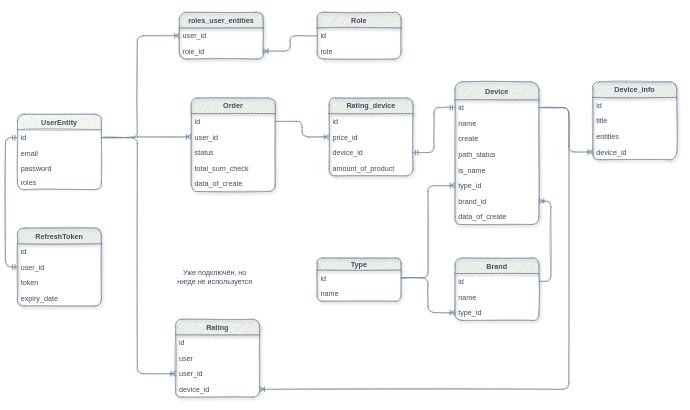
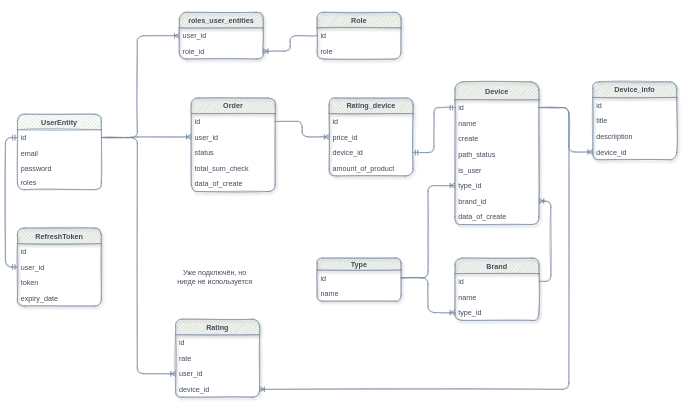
  <mxCell id="0" />
  <mxCell id="1" parent="0" />
  <mxCell id="2" value="UserEntity" style="swimlane;fontStyle=1;childLayout=stackLayout;horizontal=1;startSize=26;horizontalStack=0;resizeParent=1;resizeParentMax=0;resizeLast=0;collapsible=1;marginBottom=0;fillColor=#B2C9AB;strokeColor=#788AA3;fontColor=#46495D;sketch=1;rounded=1;" vertex="1" parent="1"><mxGeometry x="20" y="190" width="140" height="126" as="geometry"><mxRectangle x="80" y="170" width="90" height="26" as="alternateBounds" /></mxGeometry></mxCell>
  <mxCell id="3" value="id" style="text;strokeColor=none;fillColor=none;align=left;verticalAlign=top;spacingLeft=4;spacingRight=4;overflow=hidden;rotatable=0;points=[[0,0.5],[1,0.5]];portConstraint=eastwest;fontColor=#46495D;sketch=1;rounded=1;" vertex="1" parent="2"><mxGeometry y="26" width="140" height="26" as="geometry" /></mxCell>
  <mxCell id="4" value="email" style="text;strokeColor=none;fillColor=none;align=left;verticalAlign=top;spacingLeft=4;spacingRight=4;overflow=hidden;rotatable=0;points=[[0,0.5],[1,0.5]];portConstraint=eastwest;shadow=1;fontColor=#46495D;sketch=1;rounded=1;" vertex="1" parent="2"><mxGeometry y="52" width="140" height="26" as="geometry" /></mxCell>
  <mxCell id="5" value="password" style="text;strokeColor=none;fillColor=none;align=left;verticalAlign=top;spacingLeft=4;spacingRight=4;overflow=hidden;rotatable=0;points=[[0,0.5],[1,0.5]];portConstraint=eastwest;shadow=1;fontColor=#46495D;sketch=1;rounded=1;" vertex="1" parent="2"><mxGeometry y="78" width="140" height="22" as="geometry" /></mxCell>
  <mxCell id="6" value="roles" style="text;strokeColor=none;fillColor=none;align=left;verticalAlign=top;spacingLeft=4;spacingRight=4;overflow=hidden;rotatable=0;points=[[0,0.5],[1,0.5]];portConstraint=eastwest;shadow=1;fontColor=#46495D;sketch=1;rounded=1;" vertex="1" parent="2"><mxGeometry y="100" width="140" height="26" as="geometry" /></mxCell>
  <mxCell id="7" style="edgeStyle=orthogonalEdgeStyle;rounded=1;sketch=1;orthogonalLoop=1;jettySize=auto;html=1;entryX=0;entryY=0.5;entryDx=0;entryDy=0;fontColor=#46495D;startArrow=none;startFill=0;endArrow=ERoneToMany;endFill=0;strokeColor=#788AA3;fillColor=#B2C9AB;" edge="1" parent="1" source="9" target="50"><mxGeometry relative="1" as="geometry" /></mxCell>
  <mxCell id="8" value="Type" style="swimlane;fontStyle=1;childLayout=stackLayout;horizontal=1;startSize=20;horizontalStack=0;resizeParent=1;resizeParentMax=0;resizeLast=0;collapsible=1;marginBottom=0;shadow=1;fillColor=#B2C9AB;strokeColor=#788AA3;fontColor=#46495D;sketch=1;rounded=1;" vertex="1" parent="1"><mxGeometry x="520" y="430" width="140" height="72" as="geometry" /></mxCell>
  <mxCell id="9" value="id" style="text;strokeColor=none;fillColor=none;align=left;verticalAlign=top;spacingLeft=4;spacingRight=4;overflow=hidden;rotatable=0;points=[[0,0.5],[1,0.5]];portConstraint=eastwest;fontColor=#46495D;sketch=1;rounded=1;" vertex="1" parent="8"><mxGeometry y="20" width="140" height="26" as="geometry" /></mxCell>
  <mxCell id="10" value="name" style="text;strokeColor=none;fillColor=none;align=left;verticalAlign=top;spacingLeft=4;spacingRight=4;overflow=hidden;rotatable=0;points=[[0,0.5],[1,0.5]];portConstraint=eastwest;fontColor=#46495D;sketch=1;rounded=1;" vertex="1" parent="8"><mxGeometry y="46" width="140" height="26" as="geometry" /></mxCell>
  <mxCell id="11" value="roles_user_entities" style="swimlane;fontStyle=1;childLayout=stackLayout;horizontal=1;startSize=26;horizontalStack=0;resizeParent=1;resizeParentMax=0;resizeLast=0;collapsible=1;marginBottom=0;shadow=1;fillColor=#B2C9AB;strokeColor=#788AA3;fontColor=#46495D;sketch=1;rounded=1;" vertex="1" parent="1"><mxGeometry x="290" y="20" width="140" height="78" as="geometry" /></mxCell>
  <mxCell id="12" value="user_id" style="text;strokeColor=none;fillColor=none;align=left;verticalAlign=top;spacingLeft=4;spacingRight=4;overflow=hidden;rotatable=0;points=[[0,0.5],[1,0.5]];portConstraint=eastwest;fontColor=#46495D;sketch=1;rounded=1;" vertex="1" parent="11"><mxGeometry y="26" width="140" height="26" as="geometry" /></mxCell>
  <mxCell id="13" value="role_id" style="text;strokeColor=none;fillColor=none;align=left;verticalAlign=top;spacingLeft=4;spacingRight=4;overflow=hidden;rotatable=0;points=[[0,0.5],[1,0.5]];portConstraint=eastwest;fontColor=#46495D;sketch=1;rounded=1;" vertex="1" parent="11"><mxGeometry y="52" width="140" height="26" as="geometry" /></mxCell>
  <mxCell id="14" value="Role" style="swimlane;fontStyle=1;childLayout=stackLayout;horizontal=1;startSize=26;horizontalStack=0;resizeParent=1;resizeParentMax=0;resizeLast=0;collapsible=1;marginBottom=0;shadow=1;fillColor=#B2C9AB;strokeColor=#788AA3;fontColor=#46495D;sketch=1;rounded=1;" vertex="1" parent="1"><mxGeometry x="520" y="20" width="140" height="78" as="geometry" /></mxCell>
  <mxCell id="15" value="id" style="text;strokeColor=none;fillColor=none;align=left;verticalAlign=top;spacingLeft=4;spacingRight=4;overflow=hidden;rotatable=0;points=[[0,0.5],[1,0.5]];portConstraint=eastwest;fontColor=#46495D;sketch=1;rounded=1;" vertex="1" parent="14"><mxGeometry y="26" width="140" height="26" as="geometry" /></mxCell>
  <mxCell id="16" value="role" style="text;strokeColor=none;fillColor=none;align=left;verticalAlign=top;spacingLeft=4;spacingRight=4;overflow=hidden;rotatable=0;points=[[0,0.5],[1,0.5]];portConstraint=eastwest;fontColor=#46495D;sketch=1;rounded=1;" vertex="1" parent="14"><mxGeometry y="52" width="140" height="26" as="geometry" /></mxCell>
  <mxCell id="17" value="Rating" style="swimlane;fontStyle=1;childLayout=stackLayout;horizontal=1;startSize=26;horizontalStack=0;resizeParent=1;resizeParentMax=0;resizeLast=0;collapsible=1;marginBottom=0;shadow=1;fillColor=#B2C9AB;strokeColor=#788AA3;fontColor=#46495D;sketch=1;rounded=1;" vertex="1" parent="1"><mxGeometry x="284" y="532" width="140" height="130" as="geometry" /></mxCell>
  <mxCell id="18" value="id" style="text;strokeColor=none;fillColor=none;align=left;verticalAlign=top;spacingLeft=4;spacingRight=4;overflow=hidden;rotatable=0;points=[[0,0.5],[1,0.5]];portConstraint=eastwest;fontColor=#46495D;sketch=1;rounded=1;" vertex="1" parent="17"><mxGeometry y="26" width="140" height="26" as="geometry" /></mxCell>
- <mxCell id="19" value="user" style="text;strokeColor=none;fillColor=none;align=left;verticalAlign=top;spacingLeft=4;spacingRight=4;overflow=hidden;rotatable=0;points=[[0,0.5],[1,0.5]];portConstraint=eastwest;fontColor=#46495D;sketch=1;rounded=1;" vertex="1" parent="17"><mxGeometry y="52" width="140" height="26" as="geometry" /></mxCell>
+ <mxCell id="19" value="rate" style="text;strokeColor=none;fillColor=none;align=left;verticalAlign=top;spacingLeft=4;spacingRight=4;overflow=hidden;rotatable=0;points=[[0,0.5],[1,0.5]];portConstraint=eastwest;fontColor=#46495D;sketch=1;rounded=1;" vertex="1" parent="17"><mxGeometry y="52" width="140" height="26" as="geometry" /></mxCell>
  <mxCell id="20" value="user_id" style="text;strokeColor=none;fillColor=none;align=left;verticalAlign=top;spacingLeft=4;spacingRight=4;overflow=hidden;rotatable=0;points=[[0,0.5],[1,0.5]];portConstraint=eastwest;fontColor=#46495D;sketch=1;rounded=1;" vertex="1" parent="17"><mxGeometry y="78" width="140" height="26" as="geometry" /></mxCell>
  <mxCell id="21" value="device_id" style="text;strokeColor=none;fillColor=none;align=left;verticalAlign=top;spacingLeft=4;spacingRight=4;overflow=hidden;rotatable=0;points=[[0,0.5],[1,0.5]];portConstraint=eastwest;fontColor=#46495D;sketch=1;rounded=1;" vertex="1" parent="17"><mxGeometry y="104" width="140" height="26" as="geometry" /></mxCell>
  <mxCell id="22" value="Rating_device" style="swimlane;fontStyle=1;childLayout=stackLayout;horizontal=1;startSize=26;horizontalStack=0;resizeParent=1;resizeParentMax=0;resizeLast=0;collapsible=1;marginBottom=0;shadow=1;fillColor=#B2C9AB;strokeColor=#788AA3;fontColor=#46495D;sketch=1;rounded=1;" vertex="1" parent="1"><mxGeometry x="540" y="163" width="140" height="130" as="geometry" /></mxCell>
  <mxCell id="23" value="id" style="text;strokeColor=none;fillColor=none;align=left;verticalAlign=top;spacingLeft=4;spacingRight=4;overflow=hidden;rotatable=0;points=[[0,0.5],[1,0.5]];portConstraint=eastwest;fontColor=#46495D;sketch=1;rounded=1;" vertex="1" parent="22"><mxGeometry y="26" width="140" height="26" as="geometry" /></mxCell>
  <mxCell id="24" value="price_id" style="text;strokeColor=none;fillColor=none;align=left;verticalAlign=top;spacingLeft=4;spacingRight=4;overflow=hidden;rotatable=0;points=[[0,0.5],[1,0.5]];portConstraint=eastwest;fontColor=#46495D;sketch=1;rounded=1;" vertex="1" parent="22"><mxGeometry y="52" width="140" height="26" as="geometry" /></mxCell>
  <mxCell id="25" value="device_id" style="text;strokeColor=none;fillColor=none;align=left;verticalAlign=top;spacingLeft=4;spacingRight=4;overflow=hidden;rotatable=0;points=[[0,0.5],[1,0.5]];portConstraint=eastwest;fontColor=#46495D;sketch=1;rounded=1;" vertex="1" parent="22"><mxGeometry y="78" width="140" height="26" as="geometry" /></mxCell>
  <mxCell id="26" value="amount_of_product" style="text;strokeColor=none;fillColor=none;align=left;verticalAlign=top;spacingLeft=4;spacingRight=4;overflow=hidden;rotatable=0;points=[[0,0.5],[1,0.5]];portConstraint=eastwest;fontColor=#46495D;sketch=1;rounded=1;" vertex="1" parent="22"><mxGeometry y="104" width="140" height="26" as="geometry" /></mxCell>
  <mxCell id="27" value="Order" style="swimlane;fontStyle=1;childLayout=stackLayout;horizontal=1;startSize=26;horizontalStack=0;resizeParent=1;resizeParentMax=0;resizeLast=0;collapsible=1;marginBottom=0;shadow=1;fillColor=#B2C9AB;strokeColor=#788AA3;fontColor=#46495D;sketch=1;rounded=1;" vertex="1" parent="1"><mxGeometry x="310" y="163" width="140" height="156" as="geometry" /></mxCell>
  <mxCell id="28" value="id" style="text;strokeColor=none;fillColor=none;align=left;verticalAlign=top;spacingLeft=4;spacingRight=4;overflow=hidden;rotatable=0;points=[[0,0.5],[1,0.5]];portConstraint=eastwest;fontColor=#46495D;sketch=1;rounded=1;" vertex="1" parent="27"><mxGeometry y="26" width="140" height="26" as="geometry" /></mxCell>
  <mxCell id="29" value="user_id" style="text;strokeColor=none;fillColor=none;align=left;verticalAlign=top;spacingLeft=4;spacingRight=4;overflow=hidden;rotatable=0;points=[[0,0.5],[1,0.5]];portConstraint=eastwest;fontColor=#46495D;sketch=1;rounded=1;" vertex="1" parent="27"><mxGeometry y="52" width="140" height="26" as="geometry" /></mxCell>
  <mxCell id="30" value="status" style="text;strokeColor=none;fillColor=none;align=left;verticalAlign=top;spacingLeft=4;spacingRight=4;overflow=hidden;rotatable=0;points=[[0,0.5],[1,0.5]];portConstraint=eastwest;fontColor=#46495D;sketch=1;rounded=1;" vertex="1" parent="27"><mxGeometry y="78" width="140" height="26" as="geometry" /></mxCell>
  <mxCell id="31" value="total_sum_check" style="text;strokeColor=none;fillColor=none;align=left;verticalAlign=top;spacingLeft=4;spacingRight=4;overflow=hidden;rotatable=0;points=[[0,0.5],[1,0.5]];portConstraint=eastwest;fontColor=#46495D;sketch=1;rounded=1;" vertex="1" parent="27"><mxGeometry y="104" width="140" height="26" as="geometry" /></mxCell>
  <mxCell id="32" value="data_of_create" style="text;strokeColor=none;fillColor=none;align=left;verticalAlign=top;spacingLeft=4;spacingRight=4;overflow=hidden;rotatable=0;points=[[0,0.5],[1,0.5]];portConstraint=eastwest;fontColor=#46495D;sketch=1;rounded=1;" vertex="1" parent="27"><mxGeometry y="130" width="140" height="26" as="geometry" /></mxCell>
  <mxCell id="33" value="Device_info" style="swimlane;fontStyle=1;childLayout=stackLayout;horizontal=1;startSize=26;horizontalStack=0;resizeParent=1;resizeParentMax=0;resizeLast=0;collapsible=1;marginBottom=0;shadow=1;fillColor=#B2C9AB;strokeColor=#788AA3;fontColor=#46495D;sketch=1;rounded=1;" vertex="1" parent="1"><mxGeometry x="980" y="136" width="140" height="130" as="geometry" /></mxCell>
  <mxCell id="34" value="id" style="text;strokeColor=none;fillColor=none;align=left;verticalAlign=top;spacingLeft=4;spacingRight=4;overflow=hidden;rotatable=0;points=[[0,0.5],[1,0.5]];portConstraint=eastwest;fontColor=#46495D;sketch=1;rounded=1;" vertex="1" parent="33"><mxGeometry y="26" width="140" height="26" as="geometry" /></mxCell>
  <mxCell id="35" value="title" style="text;strokeColor=none;fillColor=none;align=left;verticalAlign=top;spacingLeft=4;spacingRight=4;overflow=hidden;rotatable=0;points=[[0,0.5],[1,0.5]];portConstraint=eastwest;fontColor=#46495D;sketch=1;rounded=1;" vertex="1" parent="33"><mxGeometry y="52" width="140" height="26" as="geometry" /></mxCell>
- <mxCell id="36" value="entities" style="text;strokeColor=none;fillColor=none;align=left;verticalAlign=top;spacingLeft=4;spacingRight=4;overflow=hidden;rotatable=0;points=[[0,0.5],[1,0.5]];portConstraint=eastwest;fontColor=#46495D;sketch=1;rounded=1;" vertex="1" parent="33"><mxGeometry y="78" width="140" height="26" as="geometry" /></mxCell>
+ <mxCell id="36" value="descriiption" style="text;strokeColor=none;fillColor=none;align=left;verticalAlign=top;spacingLeft=4;spacingRight=4;overflow=hidden;rotatable=0;points=[[0,0.5],[1,0.5]];portConstraint=eastwest;fontColor=#46495D;sketch=1;rounded=1;" vertex="1" parent="33"><mxGeometry y="78" width="140" height="26" as="geometry" /></mxCell>
  <mxCell id="37" value="device_id" style="text;strokeColor=none;fillColor=none;align=left;verticalAlign=top;spacingLeft=4;spacingRight=4;overflow=hidden;rotatable=0;points=[[0,0.5],[1,0.5]];portConstraint=eastwest;fontColor=#46495D;sketch=1;rounded=1;" vertex="1" parent="33"><mxGeometry y="104" width="140" height="26" as="geometry" /></mxCell>
  <mxCell id="38" value="Device" style="swimlane;fontStyle=1;childLayout=stackLayout;horizontal=1;startSize=30;horizontalStack=0;resizeParent=1;resizeParentMax=0;resizeLast=0;collapsible=1;marginBottom=0;shadow=1;fillColor=#B2C9AB;strokeColor=#788AA3;fontColor=#46495D;sketch=1;rounded=1;" vertex="1" parent="1"><mxGeometry x="750" y="136" width="140" height="238" as="geometry" /></mxCell>
  <mxCell id="39" value="id" style="text;strokeColor=none;fillColor=none;align=left;verticalAlign=top;spacingLeft=4;spacingRight=4;overflow=hidden;rotatable=0;points=[[0,0.5],[1,0.5]];portConstraint=eastwest;fontColor=#46495D;sketch=1;rounded=1;" vertex="1" parent="38"><mxGeometry y="30" width="140" height="26" as="geometry" /></mxCell>
  <mxCell id="40" value="name" style="text;strokeColor=none;fillColor=none;align=left;verticalAlign=top;spacingLeft=4;spacingRight=4;overflow=hidden;rotatable=0;points=[[0,0.5],[1,0.5]];portConstraint=eastwest;fontColor=#46495D;sketch=1;rounded=1;" vertex="1" parent="38"><mxGeometry y="56" width="140" height="26" as="geometry" /></mxCell>
  <mxCell id="41" value="create" style="text;strokeColor=none;fillColor=none;align=left;verticalAlign=top;spacingLeft=4;spacingRight=4;overflow=hidden;rotatable=0;points=[[0,0.5],[1,0.5]];portConstraint=eastwest;fontColor=#46495D;sketch=1;rounded=1;" vertex="1" parent="38"><mxGeometry y="82" width="140" height="26" as="geometry" /></mxCell>
  <mxCell id="42" value="path_status" style="text;strokeColor=none;fillColor=none;align=left;verticalAlign=top;spacingLeft=4;spacingRight=4;overflow=hidden;rotatable=0;points=[[0,0.5],[1,0.5]];portConstraint=eastwest;fontColor=#46495D;sketch=1;rounded=1;" vertex="1" parent="38"><mxGeometry y="108" width="140" height="26" as="geometry" /></mxCell>
- <mxCell id="43" value="is_name" style="text;strokeColor=none;fillColor=none;align=left;verticalAlign=top;spacingLeft=4;spacingRight=4;overflow=hidden;rotatable=0;points=[[0,0.5],[1,0.5]];portConstraint=eastwest;fontColor=#46495D;sketch=1;rounded=1;" vertex="1" parent="38"><mxGeometry y="134" width="140" height="26" as="geometry" /></mxCell>
+ <mxCell id="43" value="is_user" style="text;strokeColor=none;fillColor=none;align=left;verticalAlign=top;spacingLeft=4;spacingRight=4;overflow=hidden;rotatable=0;points=[[0,0.5],[1,0.5]];portConstraint=eastwest;fontColor=#46495D;sketch=1;rounded=1;" vertex="1" parent="38"><mxGeometry y="134" width="140" height="26" as="geometry" /></mxCell>
  <mxCell id="44" value="type_id" style="text;strokeColor=none;fillColor=none;align=left;verticalAlign=top;spacingLeft=4;spacingRight=4;overflow=hidden;rotatable=0;points=[[0,0.5],[1,0.5]];portConstraint=eastwest;fontColor=#46495D;sketch=1;rounded=1;" vertex="1" parent="38"><mxGeometry y="160" width="140" height="26" as="geometry" /></mxCell>
  <mxCell id="45" value="brand_id" style="text;strokeColor=none;fillColor=none;align=left;verticalAlign=top;spacingLeft=4;spacingRight=4;overflow=hidden;rotatable=0;points=[[0,0.5],[1,0.5]];portConstraint=eastwest;fontColor=#46495D;sketch=1;rounded=1;" vertex="1" parent="38"><mxGeometry y="186" width="140" height="26" as="geometry" /></mxCell>
  <mxCell id="46" value="data_of_create" style="text;strokeColor=none;fillColor=none;align=left;verticalAlign=top;spacingLeft=4;spacingRight=4;overflow=hidden;rotatable=0;points=[[0,0.5],[1,0.5]];portConstraint=eastwest;fontColor=#46495D;sketch=1;rounded=1;" vertex="1" parent="38"><mxGeometry y="212" width="140" height="26" as="geometry" /></mxCell>
  <mxCell id="47" value="Brand" style="swimlane;fontStyle=1;childLayout=stackLayout;horizontal=1;startSize=26;horizontalStack=0;resizeParent=1;resizeParentMax=0;resizeLast=0;collapsible=1;marginBottom=0;shadow=1;fillColor=#B2C9AB;strokeColor=#788AA3;fontColor=#46495D;sketch=1;rounded=1;" vertex="1" parent="1"><mxGeometry x="750" y="430" width="140" height="104" as="geometry" /></mxCell>
  <mxCell id="48" value="id" style="text;strokeColor=none;fillColor=none;align=left;verticalAlign=top;spacingLeft=4;spacingRight=4;overflow=hidden;rotatable=0;points=[[0,0.5],[1,0.5]];portConstraint=eastwest;fontColor=#46495D;sketch=1;rounded=1;" vertex="1" parent="47"><mxGeometry y="26" width="140" height="26" as="geometry" /></mxCell>
  <mxCell id="49" value="name" style="text;strokeColor=none;fillColor=none;align=left;verticalAlign=top;spacingLeft=4;spacingRight=4;overflow=hidden;rotatable=0;points=[[0,0.5],[1,0.5]];portConstraint=eastwest;fontColor=#46495D;sketch=1;rounded=1;" vertex="1" parent="47"><mxGeometry y="52" width="140" height="26" as="geometry" /></mxCell>
  <mxCell id="50" value="type_id" style="text;strokeColor=none;fillColor=none;align=left;verticalAlign=top;spacingLeft=4;spacingRight=4;overflow=hidden;rotatable=0;points=[[0,0.5],[1,0.5]];portConstraint=eastwest;fontColor=#46495D;sketch=1;rounded=1;" vertex="1" parent="47"><mxGeometry y="78" width="140" height="26" as="geometry" /></mxCell>
  <mxCell id="51" value="RefreshToken" style="swimlane;fontStyle=1;childLayout=stackLayout;horizontal=1;startSize=26;horizontalStack=0;resizeParent=1;resizeParentMax=0;resizeLast=0;collapsible=1;marginBottom=0;shadow=1;fillColor=#B2C9AB;strokeColor=#788AA3;fontColor=#46495D;sketch=1;rounded=1;" vertex="1" parent="1"><mxGeometry x="20" y="380" width="140" height="130" as="geometry" /></mxCell>
  <mxCell id="52" value="id" style="text;strokeColor=none;fillColor=none;align=left;verticalAlign=top;spacingLeft=4;spacingRight=4;overflow=hidden;rotatable=0;points=[[0,0.5],[1,0.5]];portConstraint=eastwest;fontColor=#46495D;sketch=1;rounded=1;" vertex="1" parent="51"><mxGeometry y="26" width="140" height="26" as="geometry" /></mxCell>
  <mxCell id="53" value="user_id" style="text;strokeColor=none;fillColor=none;align=left;verticalAlign=top;spacingLeft=4;spacingRight=4;overflow=hidden;rotatable=0;points=[[0,0.5],[1,0.5]];portConstraint=eastwest;fontColor=#46495D;sketch=1;rounded=1;" vertex="1" parent="51"><mxGeometry y="52" width="140" height="26" as="geometry" /></mxCell>
  <mxCell id="54" value="token" style="text;strokeColor=none;fillColor=none;align=left;verticalAlign=top;spacingLeft=4;spacingRight=4;overflow=hidden;rotatable=0;points=[[0,0.5],[1,0.5]];portConstraint=eastwest;fontColor=#46495D;sketch=1;rounded=1;" vertex="1" parent="51"><mxGeometry y="78" width="140" height="26" as="geometry" /></mxCell>
  <mxCell id="55" value="expiry_date" style="text;strokeColor=none;fillColor=none;align=left;verticalAlign=top;spacingLeft=4;spacingRight=4;overflow=hidden;rotatable=0;points=[[0,0.5],[1,0.5]];portConstraint=eastwest;fontColor=#46495D;sketch=1;rounded=1;" vertex="1" parent="51"><mxGeometry y="104" width="140" height="26" as="geometry" /></mxCell>
  <mxCell id="56" style="edgeStyle=orthogonalEdgeStyle;orthogonalLoop=1;jettySize=auto;html=1;entryX=0;entryY=0.5;entryDx=0;entryDy=0;startArrow=ERmandOne;startFill=0;endArrow=ERmandOne;endFill=0;strokeColor=#788AA3;fontColor=#46495D;sketch=1;" edge="1" parent="1" source="3" target="53"><mxGeometry relative="1" as="geometry" /></mxCell>
  <mxCell id="57" style="edgeStyle=orthogonalEdgeStyle;orthogonalLoop=1;jettySize=auto;html=1;entryX=0;entryY=0.5;entryDx=0;entryDy=0;startArrow=none;startFill=0;endArrow=ERoneToMany;endFill=0;exitX=1;exitY=0.5;exitDx=0;exitDy=0;strokeColor=#788AA3;fontColor=#46495D;sketch=1;" edge="1" parent="1" source="3" target="12"><mxGeometry relative="1" as="geometry"><Array as="points"><mxPoint x="220" y="229" /><mxPoint x="220" y="59" /></Array></mxGeometry></mxCell>
  <mxCell id="58" style="edgeStyle=orthogonalEdgeStyle;orthogonalLoop=1;jettySize=auto;html=1;entryX=1;entryY=0.5;entryDx=0;entryDy=0;startArrow=none;startFill=0;endArrow=ERoneToMany;endFill=0;strokeColor=#788AA3;fontColor=#46495D;sketch=1;" edge="1" parent="1" source="15" target="13"><mxGeometry relative="1" as="geometry" /></mxCell>
  <mxCell id="59" style="orthogonalLoop=1;jettySize=auto;html=1;startArrow=none;startFill=0;endArrow=ERoneToMany;endFill=0;edgeStyle=orthogonalEdgeStyle;strokeColor=#788AA3;fontColor=#46495D;sketch=1;" edge="1" parent="1" source="28" target="24"><mxGeometry relative="1" as="geometry" /></mxCell>
  <mxCell id="60" style="edgeStyle=orthogonalEdgeStyle;rounded=1;sketch=1;orthogonalLoop=1;jettySize=auto;html=1;entryX=0;entryY=0.5;entryDx=0;entryDy=0;fontColor=#46495D;strokeColor=#788AA3;fillColor=#B2C9AB;startArrow=ERmandOne;startFill=0;endArrow=ERmandOne;endFill=0;" edge="1" parent="1" source="25" target="39"><mxGeometry relative="1" as="geometry" /></mxCell>
  <mxCell id="61" style="edgeStyle=orthogonalEdgeStyle;rounded=1;sketch=1;orthogonalLoop=1;jettySize=auto;html=1;fontColor=#46495D;startArrow=none;startFill=0;endArrow=ERoneToMany;endFill=0;strokeColor=#788AA3;fillColor=#B2C9AB;" edge="1" parent="1" source="9" target="44"><mxGeometry relative="1" as="geometry" /></mxCell>
  <mxCell id="62" style="edgeStyle=orthogonalEdgeStyle;rounded=1;sketch=1;orthogonalLoop=1;jettySize=auto;html=1;fontColor=#46495D;startArrow=none;startFill=0;endArrow=ERoneToMany;endFill=0;strokeColor=#788AA3;fillColor=#B2C9AB;exitX=1;exitY=0.5;exitDx=0;exitDy=0;" edge="1" parent="1" source="48" target="45"><mxGeometry relative="1" as="geometry" /></mxCell>
  <mxCell id="63" style="edgeStyle=orthogonalEdgeStyle;rounded=1;sketch=1;orthogonalLoop=1;jettySize=auto;html=1;fontColor=#46495D;startArrow=none;startFill=0;endArrow=ERoneToMany;endFill=0;strokeColor=#788AA3;fillColor=#B2C9AB;" edge="1" parent="1" source="39" target="37"><mxGeometry relative="1" as="geometry"><Array as="points"><mxPoint x="940" y="179" /><mxPoint x="940" y="253" /></Array></mxGeometry></mxCell>
  <mxCell id="64" value="Уже подключён, но &lt;br&gt;нигде не используется" style="text;html=1;align=center;verticalAlign=middle;resizable=0;points=[];autosize=1;strokeColor=none;fontColor=#46495D;" vertex="1" parent="1"><mxGeometry x="279" y="447" width="140" height="30" as="geometry" /></mxCell>
  <mxCell id="65" style="edgeStyle=orthogonalEdgeStyle;rounded=1;sketch=1;orthogonalLoop=1;jettySize=auto;html=1;entryX=0;entryY=0.5;entryDx=0;entryDy=0;fontColor=#46495D;startArrow=none;startFill=0;endArrow=ERoneToMany;endFill=0;strokeColor=#788AA3;fillColor=#B2C9AB;" edge="1" parent="1" source="3" target="20"><mxGeometry relative="1" as="geometry"><Array as="points"><mxPoint x="220" y="229" /><mxPoint x="220" y="623" /></Array></mxGeometry></mxCell>
  <mxCell id="66" style="edgeStyle=orthogonalEdgeStyle;rounded=1;sketch=1;orthogonalLoop=1;jettySize=auto;html=1;fontColor=#46495D;startArrow=none;startFill=0;endArrow=ERoneToMany;endFill=0;strokeColor=#788AA3;fillColor=#B2C9AB;" edge="1" parent="1" source="39" target="21"><mxGeometry relative="1" as="geometry"><Array as="points"><mxPoint x="940" y="179" /><mxPoint x="940" y="649" /></Array></mxGeometry></mxCell>
  <mxCell id="67" style="edgeStyle=orthogonalEdgeStyle;rounded=1;sketch=1;orthogonalLoop=1;jettySize=auto;html=1;fontColor=#46495D;startArrow=none;startFill=0;endArrow=ERoneToMany;endFill=0;strokeColor=#788AA3;fillColor=#B2C9AB;" edge="1" parent="1" source="3" target="29"><mxGeometry relative="1" as="geometry"><Array as="points"><mxPoint x="210" y="229" /><mxPoint x="210" y="228" /></Array></mxGeometry></mxCell>
